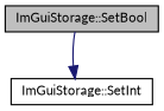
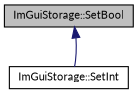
  digraph {
    rankdir=TB
    fontname=Lato
    node [color=black fontname=Lato fontsize=10 shape=record style=filled]
    n1 [fillcolor=grey75 fontcolor=black height=0.2 label="ImGuiStorage::SetBool" width=0.4]
    n2 [fillcolor=white height=0.2 label="ImGuiStorage::SetInt" width=0.4]
-   n1 -> n2 [color=midnightblue fontname=Lato fontsize=10 labelfontname=Helvetica labelfontsize=10 style=solid]
+   n2 -> n1 [color=midnightblue fontname=Lato fontsize=10 labelfontname=Helvetica labelfontsize=10 style=solid]
  }
